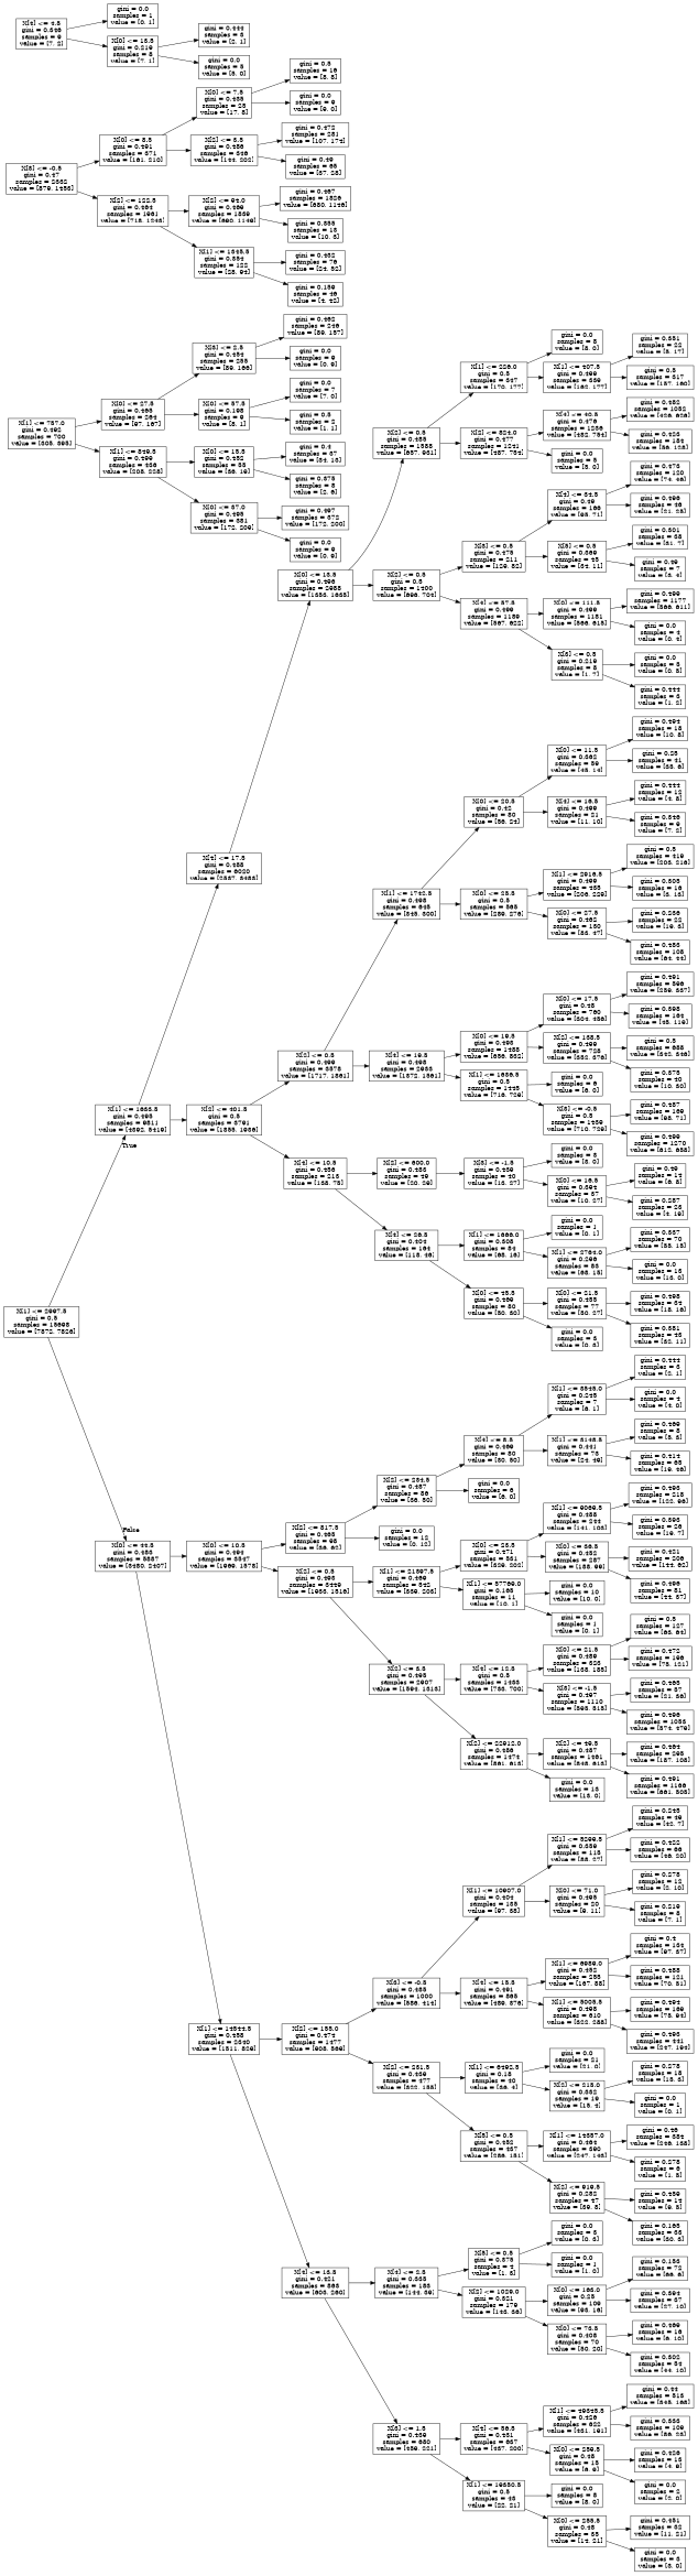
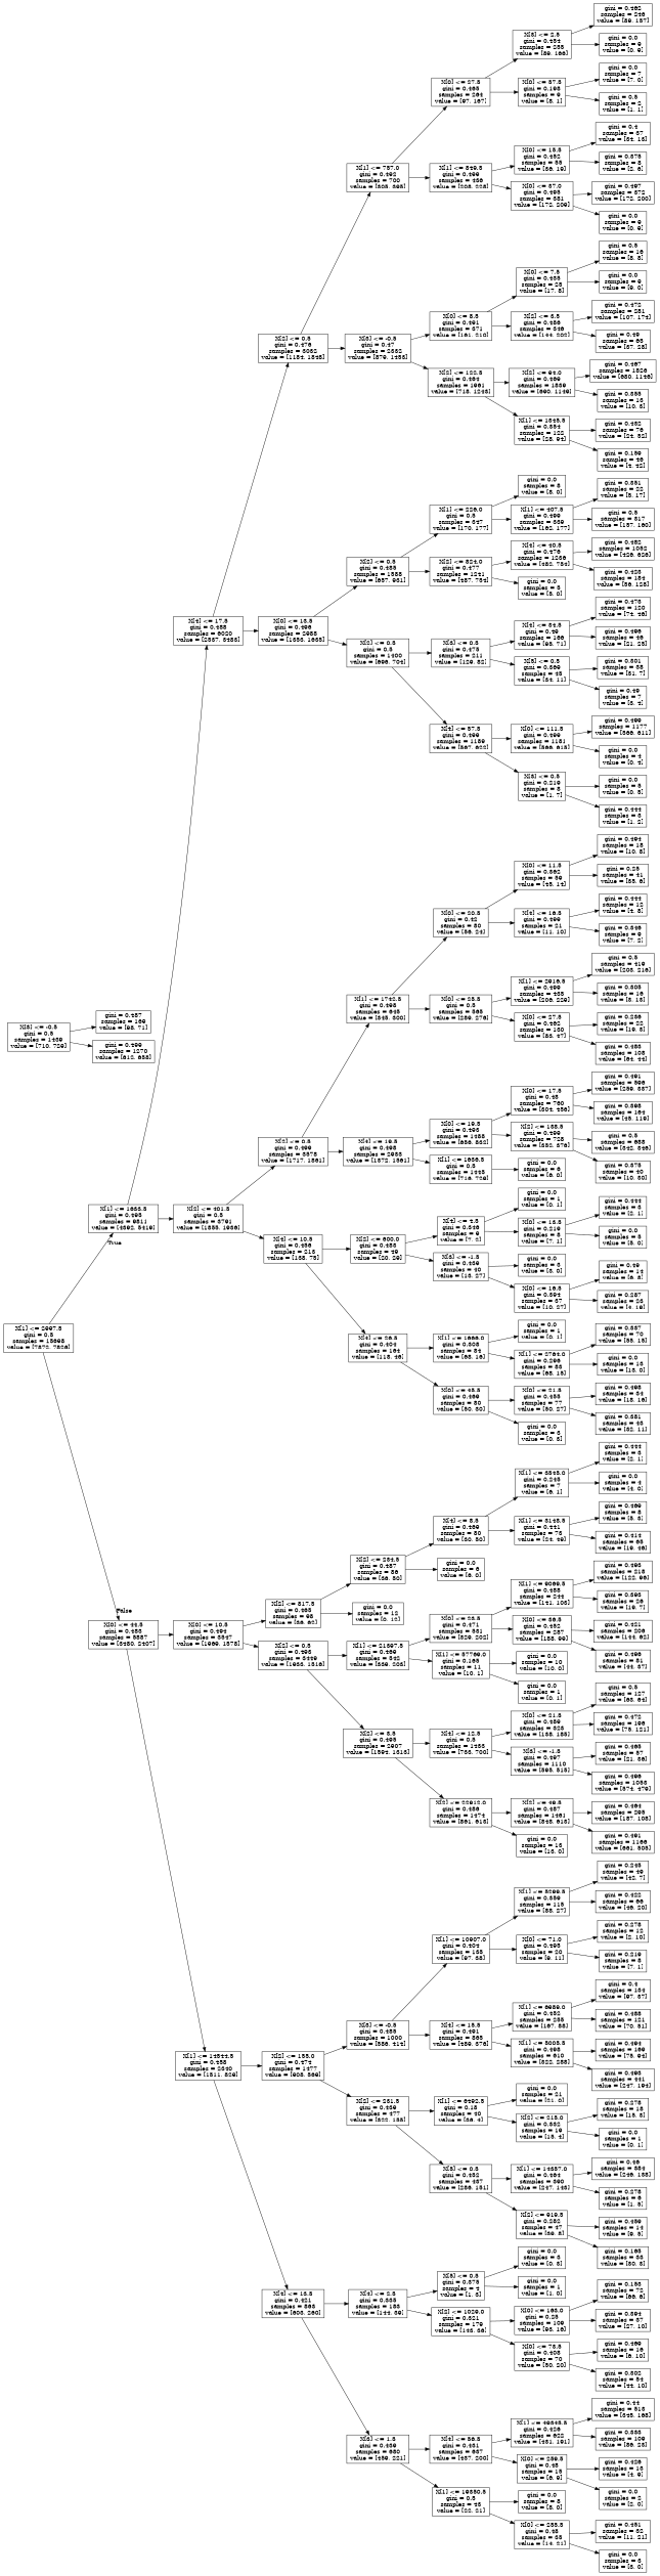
  digraph {
    rankdir=LR
    node [shape=box]
    n1 [label="X[1] <= 2997.5\ngini = 0.5\nsamples = 15698\nvalue = [7872, 7826]"]
    n2 [label="X[1] <= 1633.5\ngini = 0.495\nsamples = 9811\nvalue = [4392, 5419]"]
    n3 [label="X[0] <= 44.5\ngini = 0.483\nsamples = 5887\nvalue = [3480, 2407]"]
    n4 [label="X[4] <= 17.5\ngini = 0.488\nsamples = 6020\nvalue = [2537, 3483]"]
    n5 [label="X[2] <= 401.5\ngini = 0.5\nsamples = 3791\nvalue = [1855, 1936]"]
    n6 [label="X[0] <= 10.5\ngini = 0.494\nsamples = 3547\nvalue = [1969, 1578]"]
    n7 [label="X[1] <= 14544.5\ngini = 0.458\nsamples = 2340\nvalue = [1511, 829]"]
+   n8 [label="X[2] <= 0.5\ngini = 0.476\nsamples = 3032\nvalue = [1184, 1848]"]
    n9 [label="X[0] <= 13.5\ngini = 0.496\nsamples = 2988\nvalue = [1353, 1635]"]
    n10 [label="X[2] <= 0.5\ngini = 0.499\nsamples = 3578\nvalue = [1717, 1861]"]
    n11 [label="X[4] <= 10.5\ngini = 0.456\nsamples = 213\nvalue = [138, 75]"]
    n12 [label="X[1] <= 757.0\ngini = 0.492\nsamples = 700\nvalue = [305, 395]"]
    n13 [label="X[3] <= -0.5\ngini = 0.47\nsamples = 2332\nvalue = [879, 1453]"]
    n14 [label="X[2] <= 0.5\ngini = 0.485\nsamples = 1588\nvalue = [657, 931]"]
    n15 [label="X[2] <= 0.5\ngini = 0.5\nsamples = 1400\nvalue = [696, 704]"]
    n16 [label="X[0] <= 27.5\ngini = 0.465\nsamples = 264\nvalue = [97, 167]"]
    n17 [label="X[1] <= 849.5\ngini = 0.499\nsamples = 436\nvalue = [208, 228]"]
    n18 [label="X[0] <= 8.5\ngini = 0.491\nsamples = 371\nvalue = [161, 210]"]
    n19 [label="X[2] <= 122.5\ngini = 0.464\nsamples = 1961\nvalue = [718, 1243]"]
    n20 [label="X[3] <= 2.5\ngini = 0.454\nsamples = 255\nvalue = [89, 166]"]
    n21 [label="X[0] <= 57.5\ngini = 0.198\nsamples = 9\nvalue = [8, 1]"]
    n22 [label="X[0] <= 15.5\ngini = 0.452\nsamples = 55\nvalue = [36, 19]"]
    n23 [label="X[0] <= 37.0\ngini = 0.495\nsamples = 381\nvalue = [172, 209]"]
    n24 [label="gini = 0.462\nsamples = 246\nvalue = [89, 157]"]
    n25 [label="gini = 0.0\nsamples = 9\nvalue = [0, 9]"]
    n26 [label="gini = 0.0\nsamples = 7\nvalue = [7, 0]"]
    n27 [label="gini = 0.5\nsamples = 2\nvalue = [1, 1]"]
    n28 [label="gini = 0.4\nsamples = 37\nvalue = [34, 13]"]
    n29 [label="gini = 0.375\nsamples = 8\nvalue = [2, 6]"]
    n30 [label="gini = 0.497\nsamples = 372\nvalue = [172, 200]"]
    n31 [label="gini = 0.0\nsamples = 9\nvalue = [0, 9]"]
    n32 [label="X[0] <= 7.5\ngini = 0.435\nsamples = 25\nvalue = [17, 8]"]
    n33 [label="X[2] <= 3.5\ngini = 0.486\nsamples = 346\nvalue = [144, 202]"]
    n34 [label="X[2] <= 94.0\ngini = 0.469\nsamples = 1839\nvalue = [690, 1149]"]
    n35 [label="X[1] <= 1345.5\ngini = 0.354\nsamples = 122\nvalue = [28, 94]"]
    n36 [label="gini = 0.5\nsamples = 16\nvalue = [8, 8]"]
    n37 [label="gini = 0.0\nsamples = 9\nvalue = [9, 0]"]
    n38 [label="gini = 0.472\nsamples = 281\nvalue = [107, 174]"]
    n39 [label="gini = 0.49\nsamples = 65\nvalue = [37, 28]"]
    n40 [label="gini = 0.467\nsamples = 1826\nvalue = [680, 1146]"]
    n41 [label="gini = 0.355\nsamples = 13\nvalue = [10, 3]"]
    n42 [label="gini = 0.432\nsamples = 76\nvalue = [24, 52]"]
    n43 [label="gini = 0.159\nsamples = 46\nvalue = [4, 42]"]
    n44 [label="X[1] <= 226.0\ngini = 0.5\nsamples = 347\nvalue = [170, 177]"]
    n45 [label="X[2] <= 824.0\ngini = 0.477\nsamples = 1241\nvalue = [487, 754]"]
    n46 [label="X[3] <= 0.5\ngini = 0.475\nsamples = 211\nvalue = [129, 82]"]
    n47 [label="X[4] <= 57.5\ngini = 0.499\nsamples = 1189\nvalue = [567, 622]"]
    n48 [label="gini = 0.0\nsamples = 8\nvalue = [8, 0]"]
    n49 [label="X[1] <= 407.5\ngini = 0.499\nsamples = 339\nvalue = [162, 177]"]
    n50 [label="X[4] <= 40.5\ngini = 0.476\nsamples = 1236\nvalue = [482, 754]"]
    n51 [label="gini = 0.0\nsamples = 5\nvalue = [5, 0]"]
    n52 [label="gini = 0.351\nsamples = 22\nvalue = [5, 17]"]
    n53 [label="gini = 0.5\nsamples = 317\nvalue = [157, 160]"]
    n54 [label="gini = 0.482\nsamples = 1052\nvalue = [426, 626]"]
    n55 [label="gini = 0.423\nsamples = 184\nvalue = [56, 128]"]
    n56 [label="X[4] <= 34.5\ngini = 0.49\nsamples = 166\nvalue = [95, 71]"]
    n57 [label="X[5] <= 0.5\ngini = 0.369\nsamples = 45\nvalue = [34, 11]"]
    n58 [label="X[0] <= 111.5\ngini = 0.499\nsamples = 1181\nvalue = [566, 615]"]
    n59 [label="X[3] <= 0.5\ngini = 0.219\nsamples = 8\nvalue = [1, 7]"]
    n60 [label="gini = 0.473\nsamples = 120\nvalue = [74, 46]"]
    n61 [label="gini = 0.496\nsamples = 46\nvalue = [21, 25]"]
    n62 [label="gini = 0.301\nsamples = 38\nvalue = [31, 7]"]
    n63 [label="gini = 0.49\nsamples = 7\nvalue = [3, 4]"]
    n64 [label="gini = 0.499\nsamples = 1177\nvalue = [566, 611]"]
    n65 [label="gini = 0.0\nsamples = 4\nvalue = [0, 4]"]
    n66 [label="gini = 0.0\nsamples = 5\nvalue = [0, 5]"]
    n67 [label="gini = 0.444\nsamples = 3\nvalue = [1, 2]"]
    n68 [label="X[1] <= 1742.5\ngini = 0.498\nsamples = 645\nvalue = [345, 300]"]
    n69 [label="X[4] <= 19.5\ngini = 0.498\nsamples = 2933\nvalue = [1372, 1561]"]
    n70 [label="X[2] <= 600.0\ngini = 0.483\nsamples = 49\nvalue = [20, 29]"]
    n71 [label="X[4] <= 26.5\ngini = 0.404\nsamples = 164\nvalue = [118, 46]"]
    n72 [label="X[0] <= 20.5\ngini = 0.42\nsamples = 80\nvalue = [56, 24]"]
    n73 [label="X[0] <= 25.5\ngini = 0.5\nsamples = 565\nvalue = [289, 276]"]
    n74 [label="X[0] <= 19.5\ngini = 0.493\nsamples = 1488\nvalue = [656, 832]"]
    n75 [label="X[1] <= 1636.5\ngini = 0.5\nsamples = 1445\nvalue = [716, 729]"]
    n76 [label="X[0] <= 11.5\ngini = 0.362\nsamples = 59\nvalue = [45, 14]"]
    n77 [label="X[4] <= 16.5\ngini = 0.499\nsamples = 21\nvalue = [11, 10]"]
    n78 [label="X[1] <= 2916.5\ngini = 0.499\nsamples = 435\nvalue = [206, 229]"]
    n79 [label="X[0] <= 27.5\ngini = 0.462\nsamples = 130\nvalue = [83, 47]"]
    n80 [label="gini = 0.494\nsamples = 18\nvalue = [10, 8]"]
    n81 [label="gini = 0.25\nsamples = 41\nvalue = [35, 6]"]
    n82 [label="gini = 0.444\nsamples = 12\nvalue = [4, 8]"]
    n83 [label="gini = 0.346\nsamples = 9\nvalue = [7, 2]"]
    n84 [label="gini = 0.5\nsamples = 419\nvalue = [203, 216]"]
    n85 [label="gini = 0.305\nsamples = 16\nvalue = [3, 13]"]
    n86 [label="gini = 0.236\nsamples = 22\nvalue = [19, 3]"]
    n87 [label="gini = 0.483\nsamples = 108\nvalue = [64, 44]"]
    n88 [label="X[0] <= 17.5\ngini = 0.48\nsamples = 760\nvalue = [304, 456]"]
    n89 [label="X[2] <= 138.5\ngini = 0.499\nsamples = 728\nvalue = [352, 376]"]
    n90 [label="gini = 0.0\nsamples = 6\nvalue = [6, 0]"]
    n91 [label="X[3] <= -0.5\ngini = 0.5\nsamples = 1439\nvalue = [710, 729]"]
    n92 [label="gini = 0.491\nsamples = 596\nvalue = [259, 337]"]
    n93 [label="gini = 0.398\nsamples = 164\nvalue = [45, 119]"]
    n94 [label="gini = 0.5\nsamples = 688\nvalue = [342, 346]"]
    n95 [label="gini = 0.375\nsamples = 40\nvalue = [10, 30]"]
    n96 [label="gini = 0.487\nsamples = 169\nvalue = [98, 71]"]
    n97 [label="gini = 0.499\nsamples = 1270\nvalue = [612, 658]"]
    n98 [label="X[4] <= 4.5\ngini = 0.346\nsamples = 9\nvalue = [7, 2]"]
    n99 [label="X[3] <= -1.5\ngini = 0.439\nsamples = 40\nvalue = [13, 27]"]
    n100 [label="X[1] <= 1666.0\ngini = 0.308\nsamples = 84\nvalue = [68, 16]"]
    n101 [label="X[0] <= 45.5\ngini = 0.469\nsamples = 80\nvalue = [50, 30]"]
    n102 [label="gini = 0.0\nsamples = 1\nvalue = [0, 1]"]
    n103 [label="X[0] <= 13.5\ngini = 0.219\nsamples = 8\nvalue = [7, 1]"]
    n104 [label="gini = 0.0\nsamples = 3\nvalue = [3, 0]"]
    n105 [label="X[0] <= 16.5\ngini = 0.394\nsamples = 37\nvalue = [10, 27]"]
    n106 [label="gini = 0.444\nsamples = 3\nvalue = [2, 1]"]
    n107 [label="gini = 0.0\nsamples = 5\nvalue = [5, 0]"]
    n108 [label="gini = 0.49\nsamples = 14\nvalue = [6, 8]"]
    n109 [label="gini = 0.287\nsamples = 23\nvalue = [4, 19]"]
    n110 [label="gini = 0.0\nsamples = 1\nvalue = [0, 1]"]
    n111 [label="X[1] <= 2764.0\ngini = 0.296\nsamples = 83\nvalue = [68, 15]"]
    n112 [label="X[0] <= 21.5\ngini = 0.455\nsamples = 77\nvalue = [50, 27]"]
    n113 [label="gini = 0.0\nsamples = 3\nvalue = [0, 3]"]
    n114 [label="gini = 0.337\nsamples = 70\nvalue = [55, 15]"]
    n115 [label="gini = 0.0\nsamples = 13\nvalue = [13, 0]"]
    n116 [label="gini = 0.498\nsamples = 34\nvalue = [18, 16]"]
    n117 [label="gini = 0.381\nsamples = 43\nvalue = [32, 11]"]
    n118 [label="X[2] <= 817.5\ngini = 0.465\nsamples = 98\nvalue = [36, 62]"]
    n119 [label="X[2] <= 0.5\ngini = 0.493\nsamples = 3449\nvalue = [1933, 1516]"]
    n120 [label="X[2] <= 155.0\ngini = 0.474\nsamples = 1477\nvalue = [908, 569]"]
    n121 [label="X[4] <= 13.5\ngini = 0.421\nsamples = 863\nvalue = [603, 260]"]
    n122 [label="X[2] <= 234.5\ngini = 0.487\nsamples = 86\nvalue = [36, 50]"]
    n123 [label="gini = 0.0\nsamples = 12\nvalue = [0, 12]"]
    n124 [label="X[1] <= 21397.5\ngini = 0.469\nsamples = 542\nvalue = [339, 203]"]
    n125 [label="X[2] <= 3.5\ngini = 0.495\nsamples = 2907\nvalue = [1594, 1313]"]
    n126 [label="X[4] <= 8.5\ngini = 0.469\nsamples = 80\nvalue = [30, 50]"]
    n127 [label="gini = 0.0\nsamples = 6\nvalue = [6, 0]"]
    n128 [label="X[1] <= 3545.0\ngini = 0.245\nsamples = 7\nvalue = [6, 1]"]
    n129 [label="X[1] <= 3148.5\ngini = 0.441\nsamples = 73\nvalue = [24, 49]"]
    n130 [label="gini = 0.444\nsamples = 3\nvalue = [2, 1]"]
    n131 [label="gini = 0.0\nsamples = 4\nvalue = [4, 0]"]
    n132 [label="gini = 0.469\nsamples = 8\nvalue = [5, 3]"]
    n133 [label="gini = 0.414\nsamples = 65\nvalue = [19, 46]"]
    n134 [label="X[0] <= 23.5\ngini = 0.471\nsamples = 531\nvalue = [329, 202]"]
    n135 [label="X[1] <= 57769.0\ngini = 0.165\nsamples = 11\nvalue = [10, 1]"]
    n136 [label="X[4] <= 12.5\ngini = 0.5\nsamples = 1433\nvalue = [733, 700]"]
    n137 [label="X[2] <= 22912.0\ngini = 0.486\nsamples = 1474\nvalue = [861, 613]"]
    n138 [label="X[1] <= 9069.5\ngini = 0.488\nsamples = 244\nvalue = [141, 103]"]
    n139 [label="X[0] <= 36.5\ngini = 0.452\nsamples = 287\nvalue = [188, 99]"]
    n140 [label="gini = 0.0\nsamples = 10\nvalue = [10, 0]"]
    n141 [label="gini = 0.0\nsamples = 1\nvalue = [0, 1]"]
    n142 [label="gini = 0.493\nsamples = 218\nvalue = [122, 96]"]
    n143 [label="gini = 0.393\nsamples = 26\nvalue = [19, 7]"]
    n144 [label="gini = 0.421\nsamples = 206\nvalue = [144, 62]"]
    n145 [label="gini = 0.496\nsamples = 81\nvalue = [44, 37]"]
    n146 [label="X[0] <= 21.5\ngini = 0.489\nsamples = 323\nvalue = [138, 185]"]
    n147 [label="X[3] <= -1.5\ngini = 0.497\nsamples = 1110\nvalue = [595, 515]"]
    n148 [label="X[2] <= 49.5\ngini = 0.487\nsamples = 1461\nvalue = [848, 613]"]
    n149 [label="gini = 0.0\nsamples = 13\nvalue = [13, 0]"]
    n150 [label="gini = 0.5\nsamples = 127\nvalue = [63, 64]"]
    n151 [label="gini = 0.472\nsamples = 196\nvalue = [75, 121]"]
    n152 [label="gini = 0.465\nsamples = 57\nvalue = [21, 36]"]
    n153 [label="gini = 0.496\nsamples = 1053\nvalue = [574, 479]"]
    n154 [label="gini = 0.464\nsamples = 295\nvalue = [187, 108]"]
    n155 [label="gini = 0.491\nsamples = 1166\nvalue = [661, 505]"]
    n156 [label="X[3] <= -0.5\ngini = 0.485\nsamples = 1000\nvalue = [586, 414]"]
    n157 [label="X[2] <= 231.5\ngini = 0.439\nsamples = 477\nvalue = [322, 155]"]
    n158 [label="X[4] <= 2.5\ngini = 0.335\nsamples = 183\nvalue = [144, 39]"]
    n159 [label="X[3] <= 1.5\ngini = 0.439\nsamples = 680\nvalue = [459, 221]"]
    n160 [label="X[1] <= 10907.0\ngini = 0.404\nsamples = 135\nvalue = [97, 38]"]
    n161 [label="X[4] <= 15.5\ngini = 0.491\nsamples = 865\nvalue = [489, 376]"]
    n162 [label="X[1] <= 6492.5\ngini = 0.18\nsamples = 40\nvalue = [36, 4]"]
    n163 [label="X[5] <= 0.5\ngini = 0.452\nsamples = 437\nvalue = [286, 151]"]
    n164 [label="X[1] <= 5299.5\ngini = 0.359\nsamples = 115\nvalue = [88, 27]"]
    n165 [label="X[0] <= 71.0\ngini = 0.495\nsamples = 20\nvalue = [9, 11]"]
    n166 [label="X[1] <= 6989.0\ngini = 0.452\nsamples = 255\nvalue = [167, 88]"]
    n167 [label="X[1] <= 5005.5\ngini = 0.498\nsamples = 610\nvalue = [322, 288]"]
    n168 [label="gini = 0.245\nsamples = 49\nvalue = [42, 7]"]
    n169 [label="gini = 0.422\nsamples = 66\nvalue = [46, 20]"]
    n170 [label="gini = 0.278\nsamples = 12\nvalue = [2, 10]"]
    n171 [label="gini = 0.219\nsamples = 8\nvalue = [7, 1]"]
    n172 [label="gini = 0.4\nsamples = 134\nvalue = [97, 37]"]
    n173 [label="gini = 0.488\nsamples = 121\nvalue = [70, 51]"]
    n174 [label="gini = 0.494\nsamples = 169\nvalue = [75, 94]"]
    n175 [label="gini = 0.493\nsamples = 441\nvalue = [247, 194]"]
    n176 [label="gini = 0.0\nsamples = 21\nvalue = [21, 0]"]
    n177 [label="X[2] <= 215.0\ngini = 0.332\nsamples = 19\nvalue = [15, 4]"]
    n178 [label="X[1] <= 14357.0\ngini = 0.464\nsamples = 390\nvalue = [247, 143]"]
    n179 [label="X[2] <= 919.5\ngini = 0.282\nsamples = 47\nvalue = [39, 8]"]
    n180 [label="gini = 0.278\nsamples = 18\nvalue = [15, 3]"]
    n181 [label="gini = 0.0\nsamples = 1\nvalue = [0, 1]"]
    n182 [label="gini = 0.46\nsamples = 384\nvalue = [246, 138]"]
    n183 [label="gini = 0.278\nsamples = 6\nvalue = [1, 5]"]
    n184 [label="gini = 0.459\nsamples = 14\nvalue = [9, 5]"]
    n185 [label="gini = 0.165\nsamples = 33\nvalue = [30, 3]"]
    n186 [label="X[5] <= 0.5\ngini = 0.375\nsamples = 4\nvalue = [1, 3]"]
    n187 [label="X[2] <= 1029.0\ngini = 0.321\nsamples = 179\nvalue = [143, 36]"]
    n188 [label="X[4] <= 56.5\ngini = 0.431\nsamples = 637\nvalue = [437, 200]"]
    n189 [label="X[1] <= 19350.5\ngini = 0.5\nsamples = 43\nvalue = [22, 21]"]
    n190 [label="gini = 0.0\nsamples = 3\nvalue = [0, 3]"]
    n191 [label="gini = 0.0\nsamples = 1\nvalue = [1, 0]"]
    n192 [label="X[0] <= 163.0\ngini = 0.25\nsamples = 109\nvalue = [93, 16]"]
    n193 [label="X[0] <= 73.5\ngini = 0.408\nsamples = 70\nvalue = [50, 20]"]
    n194 [label="gini = 0.153\nsamples = 72\nvalue = [66, 6]"]
    n195 [label="gini = 0.394\nsamples = 37\nvalue = [27, 10]"]
    n196 [label="gini = 0.469\nsamples = 16\nvalue = [6, 10]"]
    n197 [label="gini = 0.302\nsamples = 54\nvalue = [44, 10]"]
    n198 [label="X[1] <= 49345.5\ngini = 0.426\nsamples = 622\nvalue = [431, 191]"]
    n199 [label="X[0] <= 259.5\ngini = 0.48\nsamples = 15\nvalue = [6, 9]"]
    n200 [label="gini = 0.0\nsamples = 8\nvalue = [8, 0]"]
    n201 [label="X[0] <= 255.5\ngini = 0.48\nsamples = 35\nvalue = [14, 21]"]
    n202 [label="gini = 0.44\nsamples = 513\nvalue = [345, 168]"]
    n203 [label="gini = 0.333\nsamples = 109\nvalue = [86, 23]"]
    n204 [label="gini = 0.426\nsamples = 13\nvalue = [4, 9]"]
    n205 [label="gini = 0.0\nsamples = 2\nvalue = [2, 0]"]
    n206 [label="gini = 0.451\nsamples = 32\nvalue = [11, 21]"]
    n207 [label="gini = 0.0\nsamples = 3\nvalue = [3, 0]"]
    n1 -> n2 [headlabel=True labelangle=45 labeldistance=2.5]
    n1 -> n3 [headlabel=False labelangle=-45 labeldistance=2.5]
    n2 -> n4
    n2 -> n5
    n3 -> n6
    n3 -> n7
+   n4 -> n8
    n4 -> n9
    n5 -> n10
    n5 -> n11
    n6 -> n118
    n6 -> n119
    n7 -> n120
    n7 -> n121
+   n8 -> n12
+   n8 -> n13
    n9 -> n14
    n9 -> n15
    n10 -> n68
    n10 -> n69
    n11 -> n70
    n11 -> n71
    n12 -> n16
    n12 -> n17
    n13 -> n18
    n13 -> n19
    n14 -> n44
    n14 -> n45
    n15 -> n46
    n15 -> n47
    n16 -> n20
    n16 -> n21
    n17 -> n22
    n17 -> n23
    n18 -> n32
    n18 -> n33
    n19 -> n34
    n19 -> n35
    n20 -> n24
    n20 -> n25
    n21 -> n26
    n21 -> n27
    n22 -> n28
    n22 -> n29
    n23 -> n30
    n23 -> n31
    n32 -> n36
    n32 -> n37
    n33 -> n38
    n33 -> n39
    n34 -> n40
    n34 -> n41
    n35 -> n42
    n35 -> n43
    n44 -> n48
    n44 -> n49
    n45 -> n50
    n45 -> n51
    n46 -> n56
    n46 -> n57
    n47 -> n58
    n47 -> n59
    n49 -> n52
    n49 -> n53
    n50 -> n54
    n50 -> n55
    n56 -> n60
    n56 -> n61
    n57 -> n62
    n57 -> n63
    n58 -> n64
    n58 -> n65
    n59 -> n66
    n59 -> n67
    n68 -> n72
    n68 -> n73
    n69 -> n74
    n69 -> n75
+   n70 -> n98
    n70 -> n99
    n71 -> n100
    n71 -> n101
    n72 -> n76
    n72 -> n77
    n73 -> n78
    n73 -> n79
    n74 -> n88
    n74 -> n89
    n75 -> n90
-   n75 -> n91
    n76 -> n80
    n76 -> n81
    n77 -> n82
    n77 -> n83
    n78 -> n84
    n78 -> n85
    n79 -> n86
    n79 -> n87
    n88 -> n92
    n88 -> n93
    n89 -> n94
    n89 -> n95
    n91 -> n96
    n91 -> n97
    n98 -> n102
    n98 -> n103
    n99 -> n104
    n99 -> n105
    n100 -> n110
    n100 -> n111
    n101 -> n112
    n101 -> n113
    n103 -> n106
    n103 -> n107
    n105 -> n108
    n105 -> n109
    n111 -> n114
    n111 -> n115
    n112 -> n116
    n112 -> n117
    n118 -> n122
    n118 -> n123
    n119 -> n124
    n119 -> n125
    n120 -> n156
    n120 -> n157
    n121 -> n158
    n121 -> n159
    n122 -> n126
    n122 -> n127
    n124 -> n134
    n124 -> n135
    n125 -> n136
    n125 -> n137
    n126 -> n128
    n126 -> n129
    n128 -> n130
    n128 -> n131
    n129 -> n132
    n129 -> n133
    n134 -> n138
    n134 -> n139
    n135 -> n140
    n135 -> n141
    n136 -> n146
    n136 -> n147
    n137 -> n148
    n137 -> n149
    n138 -> n142
    n138 -> n143
    n139 -> n144
    n139 -> n145
    n146 -> n150
    n146 -> n151
    n147 -> n152
    n147 -> n153
    n148 -> n154
    n148 -> n155
    n156 -> n160
    n156 -> n161
    n157 -> n162
    n157 -> n163
    n158 -> n186
    n158 -> n187
    n159 -> n188
    n159 -> n189
    n160 -> n164
    n160 -> n165
    n161 -> n166
    n161 -> n167
    n162 -> n176
    n162 -> n177
    n163 -> n178
    n163 -> n179
    n164 -> n168
    n164 -> n169
    n165 -> n170
    n165 -> n171
    n166 -> n172
    n166 -> n173
    n167 -> n174
    n167 -> n175
    n177 -> n180
    n177 -> n181
    n178 -> n182
    n178 -> n183
    n179 -> n184
    n179 -> n185
    n186 -> n190
    n186 -> n191
    n187 -> n192
    n187 -> n193
    n188 -> n198
    n188 -> n199
    n189 -> n200
    n189 -> n201
    n192 -> n194
    n192 -> n195
    n193 -> n196
    n193 -> n197
    n198 -> n202
    n198 -> n203
    n199 -> n204
    n199 -> n205
    n201 -> n206
    n201 -> n207
  }
